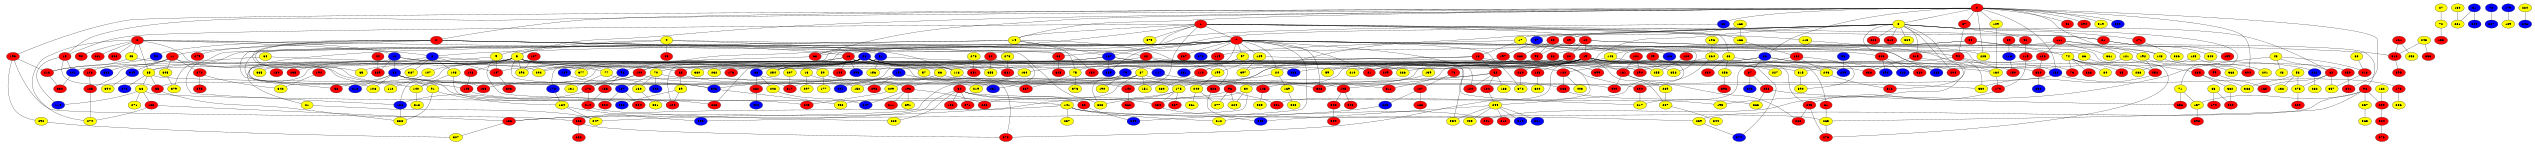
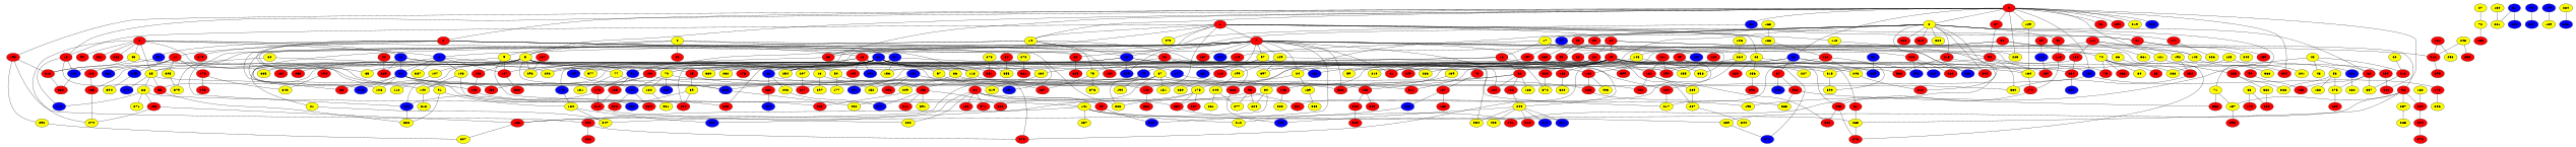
  graph {
    node [fillcolor=red style=filled]
    0
    2
    3 [fillcolor=yellow]
    5 [fillcolor=yellow]
    14 [fillcolor=yellow]
    15
    26 [fillcolor=blue]
    33 [fillcolor=blue]
    37
    46
    68
    109 [fillcolor=yellow]
    121 [fillcolor=yellow]
    158 [fillcolor=blue]
    193
    225 [fillcolor=yellow]
    294
    304
    319 [fillcolor=yellow]
    341
    359 [fillcolor=blue]
    11
    16
    32
    51 [fillcolor=blue]
    92 [fillcolor=blue]
    135
    154
    279
    352 [fillcolor=blue]
    17 [fillcolor=yellow]
    29
    42
    47 [fillcolor=blue]
    62
    71 [fillcolor=yellow]
    83
    104
    171
    204
    215
    226
    263 [fillcolor=blue]
    310
    313
    364 [fillcolor=yellow]
    370
    21 [fillcolor=yellow]
    25
    107 [fillcolor=yellow]
    108
    117 [fillcolor=blue]
    152 [fillcolor=yellow]
    180
    217 [fillcolor=yellow]
    235
    286 [fillcolor=yellow]
    293 [fillcolor=yellow]
    335 [fillcolor=yellow]
    167 [fillcolor=blue]
    75 [fillcolor=yellow]
    140 [fillcolor=yellow]
    328
    379 [fillcolor=yellow]
    55
    114 [fillcolor=blue]
    241 [fillcolor=blue]
    67
    146
    223
    229 [fillcolor=blue]
    81
    94
    202 [fillcolor=yellow]
    164 [fillcolor=yellow]
    315 [fillcolor=yellow]
    285
    173
    200
    218
    228
    292 [fillcolor=yellow]
    1
    7
    10
    23 [fillcolor=yellow]
    100
    113 [fillcolor=yellow]
    151 [fillcolor=yellow]
    166 [fillcolor=yellow]
-   375 [fillcolor=yellow]
+   375 [fillcolor=yellow label=475]
    8 [fillcolor=blue]
    24 [fillcolor=yellow]
    41
    58
    76
    79 [fillcolor=blue]
    86 [fillcolor=yellow]
    97 [fillcolor=yellow]
    129 [fillcolor=yellow]
    186 [fillcolor=blue]
    216 [fillcolor=blue]
    259 [fillcolor=blue]
    267
    309 [fillcolor=blue]
    326
    354 [fillcolor=yellow]
    358 [fillcolor=yellow]
    372 [fillcolor=yellow]
    378 [fillcolor=blue]
    19
    20
    143 [fillcolor=yellow]
    316
    230
    256 [fillcolor=yellow]
    392 [fillcolor=blue]
    159
    340 [fillcolor=yellow]
    172
    219 [fillcolor=yellow]
    182
    232 [fillcolor=yellow]
    203 [fillcolor=yellow]
    123
    145
    272
    305 [fillcolor=yellow]
    336 [fillcolor=blue]
    349 [fillcolor=blue]
    65 [fillcolor=yellow]
    147
    57 [fillcolor=yellow]
    144
    233 [fillcolor=blue]
    296 [fillcolor=blue]
    325
    254 [fillcolor=yellow]
    122
    156 [fillcolor=yellow]
    377 [fillcolor=yellow]
    18
    119
    126 [fillcolor=blue]
    246
    95
    115
    197
    291
    275 [fillcolor=yellow]
    165
    357 [fillcolor=yellow]
    157 [fillcolor=yellow]
    356
    276
    283
    386 [fillcolor=yellow]
    330 [fillcolor=yellow]
    338
    4 [fillcolor=yellow]
    9 [fillcolor=yellow]
    22
    40
    118 [fillcolor=yellow]
    185
    243
    176
    199 [fillcolor=yellow]
    290
    175 [fillcolor=yellow]
    347 [fillcolor=yellow]
    39 [fillcolor=yellow]
    251 [fillcolor=blue]
    112 [fillcolor=yellow]
    311
    6
    12 [fillcolor=blue]
    35 [fillcolor=yellow]
    45 [fillcolor=yellow]
    90
    274 [fillcolor=yellow]
    281
    302
    323 [fillcolor=yellow]
    50 [fillcolor=yellow]
    54 [fillcolor=blue]
    103 [fillcolor=yellow]
    106 [fillcolor=yellow]
    387 [fillcolor=yellow]
    93 [fillcolor=blue]
    369
    66 [fillcolor=yellow]
    270 [fillcolor=blue]
    169 [fillcolor=yellow]
    198
    190 [fillcolor=yellow]
    252
    222 [fillcolor=blue]
    110
    231 [fillcolor=blue]
    244 [fillcolor=yellow]
    397 [fillcolor=yellow]
    333 [fillcolor=yellow]
    177 [fillcolor=yellow]
    317
    91 [fillcolor=yellow]
    306 [fillcolor=blue]
    142
    303
    390 [fillcolor=yellow]
    30 [fillcolor=yellow]
    150
    181
    183
    210 [fillcolor=yellow]
    245
    249
    255 [fillcolor=yellow]
    260
    287 [fillcolor=yellow]
    59 [fillcolor=yellow]
    61
    395
    342 [fillcolor=yellow]
    295
    394 [fillcolor=yellow]
    155
    13 [fillcolor=yellow]
    297 [fillcolor=yellow]
    206
    211
    247 [fillcolor=blue]
    391 [fillcolor=yellow]
    337
    373 [fillcolor=yellow]
    318 [fillcolor=yellow]
    343 [fillcolor=blue]
    332
    52
    374 [fillcolor=blue]
    134 [fillcolor=yellow]
    322 [fillcolor=blue]
    360
    124
    105
    102
    188 [fillcolor=yellow]
    224 [fillcolor=yellow]
    234
    170
    400
    268
    269 [fillcolor=yellow]
    320 [fillcolor=yellow]
    344 [fillcolor=yellow]
    265 [fillcolor=yellow]
    240 [fillcolor=yellow]
    396
    383 [fillcolor=yellow]
    327
    402 [fillcolor=yellow]
    258
    345 [fillcolor=blue]
    385 [fillcolor=yellow]
    27 [fillcolor=yellow]
    72 [fillcolor=yellow]
    153
    28 [fillcolor=blue]
    36 [fillcolor=yellow]
    70 [fillcolor=yellow]
    88 [fillcolor=blue]
    149 [fillcolor=blue]
    178 [fillcolor=blue]
    351
    355 [fillcolor=yellow]
    380 [fillcolor=yellow]
    381
    209 [fillcolor=yellow]
    160 [fillcolor=yellow]
    187 [fillcolor=blue]
    242 [fillcolor=blue]
    208 [fillcolor=yellow]
    262
    184 [fillcolor=yellow]
    31 [fillcolor=blue]
    221 [fillcolor=yellow]
    329 [fillcolor=blue]
    34
    69
    132
    195 [fillcolor=yellow]
    220 [fillcolor=yellow]
    371
    393 [fillcolor=blue]
    133
    141 [fillcolor=yellow]
    271 [fillcolor=yellow]
    308
    348
    74 [fillcolor=yellow]
    38
    82
    98
    148 [fillcolor=yellow]
    80 [fillcolor=yellow]
    85
    250
    288 [fillcolor=yellow]
    366
    227 [fillcolor=yellow]
    239 [fillcolor=yellow]
    257 [fillcolor=yellow]
    299
    43 [fillcolor=yellow]
    48 [fillcolor=yellow]
    213
    44
    399
    49
    334
    350 [fillcolor=blue]
    266
    403 [fillcolor=yellow]
    53 [fillcolor=yellow]
    138 [fillcolor=yellow]
    388 [fillcolor=yellow]
    289
    362
    56 [fillcolor=blue]
    60 [fillcolor=yellow]
    63 [fillcolor=yellow]
    174
    389
    64 [fillcolor=yellow]
    77 [fillcolor=yellow]
    131 [fillcolor=yellow]
    136
    212 [fillcolor=yellow]
    237 [fillcolor=yellow]
    363 [fillcolor=yellow]
    331 [fillcolor=yellow]
    300
    384
    398
    73
    127
    168
    205 [fillcolor=blue]
    78 [fillcolor=blue]
    367 [fillcolor=blue]
    84
    87 [fillcolor=yellow]
    307 [fillcolor=yellow]
    404 [fillcolor=blue]
    116 [fillcolor=blue]
    89
    214
    282 [fillcolor=yellow]
    96
    277 [fillcolor=yellow]
    301
    280 [fillcolor=yellow]
    312
    314 [fillcolor=blue]
    321 [fillcolor=blue]
    405 [fillcolor=yellow]
    365 [fillcolor=yellow]
    324
    99
    101
    339
    111
    128
    192 [fillcolor=yellow]
    361 [fillcolor=yellow]
    368 [fillcolor=yellow]
    120
    382 [fillcolor=yellow]
    125 [fillcolor=yellow]
    201 [fillcolor=yellow]
    130 [fillcolor=yellow]
    137
    139 [fillcolor=yellow]
    238
    236 [fillcolor=yellow]
    161
    253 [fillcolor=yellow]
    162 [fillcolor=yellow]
    163 [fillcolor=yellow]
    179 [fillcolor=blue]
    189 [fillcolor=yellow]
    191 [fillcolor=blue]
    298
    401 [fillcolor=blue]
    194
    196 [fillcolor=yellow]
    264 [fillcolor=yellow]
    261 [fillcolor=yellow]
    207 [fillcolor=yellow]
    248 [fillcolor=yellow]
    353
    273 [fillcolor=yellow]
    278 [fillcolor=yellow]
    284 [fillcolor=yellow]
    346 [fillcolor=blue]
    376
    0 -- 2
    0 -- 3
    0 -- 5
    0 -- 14
    0 -- 15
    0 -- 26
    0 -- 33
    0 -- 37
    0 -- 46
    0 -- 68
    0 -- 109
    0 -- 121
    0 -- 158
    0 -- 193
    0 -- 225
    0 -- 294
    0 -- 304
    0 -- 319
    0 -- 341
    0 -- 359
    2 -- 11
    2 -- 16
    2 -- 32
    2 -- 51
    2 -- 92
    2 -- 135
    2 -- 154
    2 -- 279
    2 -- 352
    3 -- 17
    3 -- 29
    3 -- 42
    3 -- 47
    3 -- 62
    3 -- 71
    3 -- 83
    3 -- 104
    3 -- 171
    3 -- 204
    3 -- 215
    3 -- 226
    3 -- 263
    3 -- 310
    3 -- 313
    3 -- 364
    3 -- 370
    5 -- 370
    5 -- 21
    5 -- 25
    5 -- 107
    5 -- 108
    5 -- 117
    5 -- 152
    5 -- 180
    5 -- 217
    5 -- 235
    5 -- 286
    5 -- 293
    5 -- 335
    14 -- 167
    14 -- 75
    14 -- 140
    14 -- 328
    14 -- 379
    15 -- 55
    15 -- 114
    15 -- 241
    26 -- 263
    26 -- 67
    26 -- 146
    26 -- 223
    26 -- 229
    33 -- 68
    33 -- 81
    37 -- 94
    68 -- 202
    109 -- 164
    121 -- 315
    121 -- 285
    158 -- 173
    158 -- 200
    193 -- 218
    193 -- 228
    193 -- 292
    11 -- 123
    11 -- 145
    11 -- 272
    11 -- 305
    11 -- 336
    11 -- 349
    16 -- 65
    16 -- 147
    16 -- 57
    16 -- 144
    16 -- 233
    16 -- 296
    32 -- 325
    51 -- 254
    51 -- 122
    51 -- 156
    51 -- 377
    92 -- 218
    17 -- 18
    17 -- 119
    17 -- 126
    17 -- 246
    29 -- 225
    29 -- 95
    42 -- 115
    47 -- 197
    47 -- 291
    62 -- 275
    62 -- 165
    62 -- 357
    71 -- 157
    71 -- 356
    83 -- 95
    83 -- 276
    83 -- 283
    171 -- 386
    215 -- 330
    215 -- 338
    21 -- 347
    25 -- 39
    25 -- 251
    107 -- 112
    108 -- 145
    117 -- 311
    167 -- 202
    167 -- 200
    167 -- 259
    167 -- 232
    167 -- 203
    75 -- 337
    75 -- 373
    140 -- 318
    328 -- 343
    55 -- 333
    241 -- 332
    67 -- 258
    67 -- 345
    146 -- 385
    81 -- 159
    81 -- 340
    94 -- 158
    94 -- 286
    94 -- 222
    164 -- 170
    315 -- 390
    285 -- 388
    285 -- 382
    173 -- 236
    200 -- 217
    218 -- 332
    228 -- 370
    228 -- 238
    292 -- 307
    1 -- 14
    1 -- 15
    1 -- 167
    1 -- 81
    1 -- 7
    1 -- 10
    1 -- 23
    1 -- 100
    1 -- 113
    1 -- 151
    1 -- 166
    1 -- 375
    7 -- 16
    7 -- 32
    7 -- 25
    7 -- 94
    7 -- 8
    7 -- 24
    7 -- 41
    7 -- 58
    7 -- 76
    7 -- 79
    7 -- 86
    7 -- 97
    7 -- 129
    7 -- 186
    7 -- 216
    7 -- 259
    7 -- 267
    7 -- 309
    7 -- 326
    7 -- 354
    7 -- 358
    7 -- 372
    7 -- 378
    10 -- 68
    10 -- 19
    10 -- 20
    10 -- 143
    10 -- 316
    23 -- 41
    23 -- 230
    23 -- 256
    23 -- 392
    100 -- 135
    100 -- 172
    100 -- 219
    113 -- 164
    166 -- 182
    8 -- 147
    8 -- 50
    8 -- 54
    8 -- 103
    8 -- 106
    8 -- 387
    24 -- 175
    24 -- 169
    79 -- 323
    79 -- 198
    79 -- 190
    86 -- 252
    97 -- 110
    97 -- 231
    97 -- 244
    129 -- 338
    129 -- 199
    129 -- 397
    186 -- 333
    19 -- 204
    19 -- 55
    19 -- 164
    19 -- 100
    19 -- 24
    19 -- 41
    19 -- 30
    19 -- 150
    19 -- 181
    19 -- 183
    19 -- 210
    19 -- 245
    19 -- 249
    19 -- 255
    19 -- 260
    19 -- 287
    20 -- 75
    20 -- 59
    20 -- 61
    143 -- 304
    316 -- 395
    256 -- 396
    172 -- 186
    172 -- 214
    182 -- 217
    182 -- 203
    182 -- 390
    203 -- 313
    123 -- 185
    145 -- 223
    272 -- 342
    272 -- 295
    305 -- 379
    349 -- 394
    147 -- 303
    57 -- 337
    122 -- 266
    122 -- 403
    18 -- 35
    18 -- 317
    18 -- 52
    18 -- 374
    119 -- 134
    246 -- 392
    246 -- 322
    246 -- 360
    95 -- 142
    115 -- 170
    197 -- 254
    197 -- 399
    275 -- 289
    157 -- 398
    283 -- 397
    4 -- 5
    4 -- 9
    4 -- 22
    4 -- 40
    4 -- 118
    9 -- 315
    9 -- 147
    9 -- 185
    9 -- 243
    22 -- 176
    22 -- 199
    22 -- 290
    118 -- 175
    185 -- 274
    199 -- 240
    175 -- 323
    175 -- 234
    175 -- 327
    175 -- 402
    39 -- 352
    39 -- 104
    6 -- 8
    6 -- 65
    6 -- 12
    6 -- 35
    6 -- 45
    6 -- 90
    6 -- 274
    6 -- 281
    6 -- 302
    6 -- 323
    12 -- 118
    12 -- 35
    12 -- 54
    12 -- 93
    12 -- 369
    35 -- 55
    35 -- 330
    35 -- 66
    35 -- 270
    45 -- 202
    45 -- 218
    50 -- 328
    50 -- 177
    54 -- 58
    54 -- 216
    54 -- 106
    54 -- 317
    54 -- 91
    54 -- 306
    54 -- 142
    103 -- 104
    103 -- 140
    93 -- 172
    93 -- 155
    66 -- 114
    66 -- 133
    66 -- 141
    66 -- 271
    169 -- 383
    198 -- 206
    198 -- 211
    198 -- 247
    198 -- 391
    252 -- 330
    222 -- 282
    110 -- 280
    244 -- 354
    244 -- 343
    244 -- 312
    244 -- 314
    244 -- 321
    244 -- 405
    91 -- 333
    91 -- 184
    306 -- 402
    142 -- 362
    30 -- 347
    30 -- 224
    30 -- 234
    181 -- 400
    181 -- 268
    181 -- 269
    183 -- 320
    245 -- 276
    245 -- 268
    260 -- 372
    287 -- 344
    61 -- 265
    155 -- 214
    13 -- 198
    13 -- 297
    52 -- 306
    52 -- 124
    52 -- 105
    52 -- 102
    52 -- 188
    134 -- 219
    105 -- 308
    105 -- 348
    102 -- 244
    234 -- 291
    170 -- 245
    269 -- 287
    265 -- 276
    240 -- 277
    240 -- 261
    258 -- 356
    258 -- 363
    27 -- 72
    72 -- 153
    28 -- 293
    28 -- 186
    28 -- 254
    28 -- 118
    28 -- 93
    28 -- 134
    28 -- 124
    28 -- 36
    28 -- 70
    28 -- 88
    28 -- 149
    28 -- 178
    28 -- 351
    28 -- 355
    28 -- 380
    28 -- 381
    36 -- 105
    36 -- 209
    70 -- 146
    70 -- 160
    70 -- 187
    70 -- 242
    88 -- 326
    88 -- 208
    88 -- 262
    149 -- 187
    178 -- 184
    209 -- 243
    160 -- 331
    187 -- 300
    187 -- 384
    208 -- 247
    262 -- 404
    184 -- 347
    184 -- 393
    31 -- 221
    31 -- 329
    34 -- 234
    34 -- 69
    34 -- 132
    34 -- 195
    34 -- 220
    34 -- 371
    34 -- 393
    69 -- 309
    133 -- 274
    133 -- 136
    141 -- 228
    141 -- 265
    141 -- 239
    141 -- 212
    141 -- 237
    308 -- 339
    74 -- 76
    74 -- 80
    74 -- 85
    74 -- 250
    74 -- 288
    74 -- 366
    38 -- 74
    38 -- 82
    38 -- 98
    38 -- 148
    82 -- 140
    82 -- 227
    98 -- 157
    98 -- 265
    98 -- 239
    98 -- 257
    98 -- 299
    148 -- 358
    148 -- 233
    250 -- 341
    239 -- 374
    257 -- 365
    299 -- 324
    43 -- 62
    43 -- 195
    43 -- 48
    43 -- 213
    213 -- 357
    44 -- 369
    49 -- 154
    49 -- 400
    49 -- 334
    334 -- 350
    266 -- 363
    53 -- 275
    53 -- 138
    53 -- 388
    56 -- 229
    60 -- 213
    63 -- 174
    63 -- 389
    64 -- 241
    64 -- 77
    77 -- 306
    77 -- 131
    136 -- 307
    73 -- 127
    127 -- 168
    127 -- 205
    205 -- 212
    78 -- 367
    84 -- 156
    84 -- 251
    84 -- 355
    87 -- 152
    87 -- 151
    87 -- 206
    87 -- 400
    87 -- 136
    116 -- 150
    89 -- 116
    214 -- 220
    96 -- 224
    96 -- 136
    96 -- 277
    96 -- 301
    324 -- 376
    99 -- 165
    101 -- 290
    101 -- 181
    111 -- 143
    111 -- 122
    111 -- 128
    111 -- 192
    111 -- 361
    128 -- 311
    128 -- 334
    192 -- 252
    192 -- 368
    120 -- 255
    382 -- 389
    125 -- 288
    125 -- 201
    130 -- 221
    137 -- 293
    139 -- 326
    161 -- 316
    161 -- 253
    162 -- 299
    163 -- 328
    163 -- 166
    179 -- 189
    191 -- 266
    191 -- 298
    191 -- 401
    194 -- 342
    196 -- 264
    264 -- 290
    264 -- 301
    207 -- 317
    248 -- 316
    248 -- 353
    273 -- 381
    278 -- 351
    284 -- 346
  }
